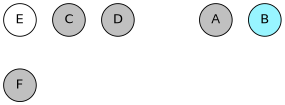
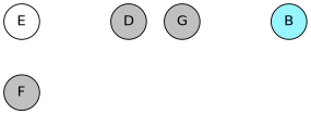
  graph {
    mindist=.1
    node [fillcolor=gray fontname=Helvetica margin=0 shape=circle style=filled]
    edge [style=invis]
    E [fillcolor=white]
    F
-   C
    D
-   A
+   G
    B [fillcolor=cadetblue1]
    subgraph sub_1 {
      E
      F
    }
    E -- F
    F -- F
  }
